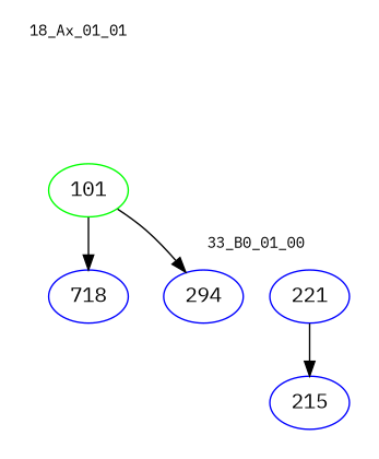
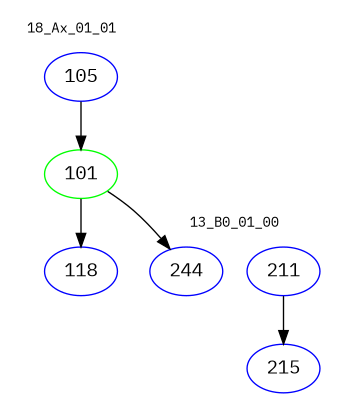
  digraph {
    fontname="IBM Plex Mono"
    node [color=blue fontname="IBM Plex Mono"]
    edge [color=black fontname="IBM Plex Mono"]
+   n1 [label=105]
    n2 [color=green label=101]
-   n3 [label=718]
-   n4 [label=221]
+   n3 [label=118]
+   n4 [label=211]
    n5 [label=215]
-   n6 [label=294]
+   n6 [label=244]
    subgraph cluster_1 {
      color=white
      fontsize=10
      label="18_Ax_01_01"
+     n1
      n2
      n3
    }
    subgraph cluster_2 {
      color=white
      fontsize=10
-     label="33_B0_01_00"
+     label="13_B0_01_00"
      n4
      n5
      n6
    }
+   n1 -> n2
    n2 -> n3
    n2 -> n6
    n4 -> n5
  }
